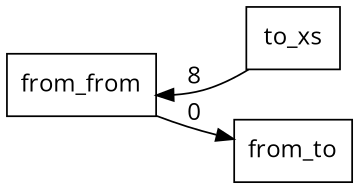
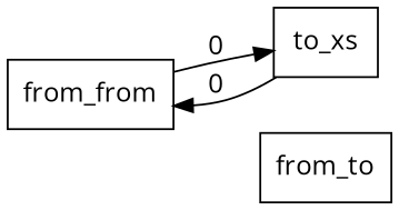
  digraph {
    rankdir=LR
    fontname="Open Sans"
    node [fillcolor=white shape=box style=filled fontname="Open Sans"]
    edge [fontname="Open Sans"]
    n1 [label=<from_from>]
    n2 [label=<to_xs>]
    n3 [label=<from_to>]
-   n1 -> n3 [label=0]
-   n2 -> n1 [label=8]
+   n1 -> n2 [label=0]
+   n2 -> n1 [label=0]
  }
